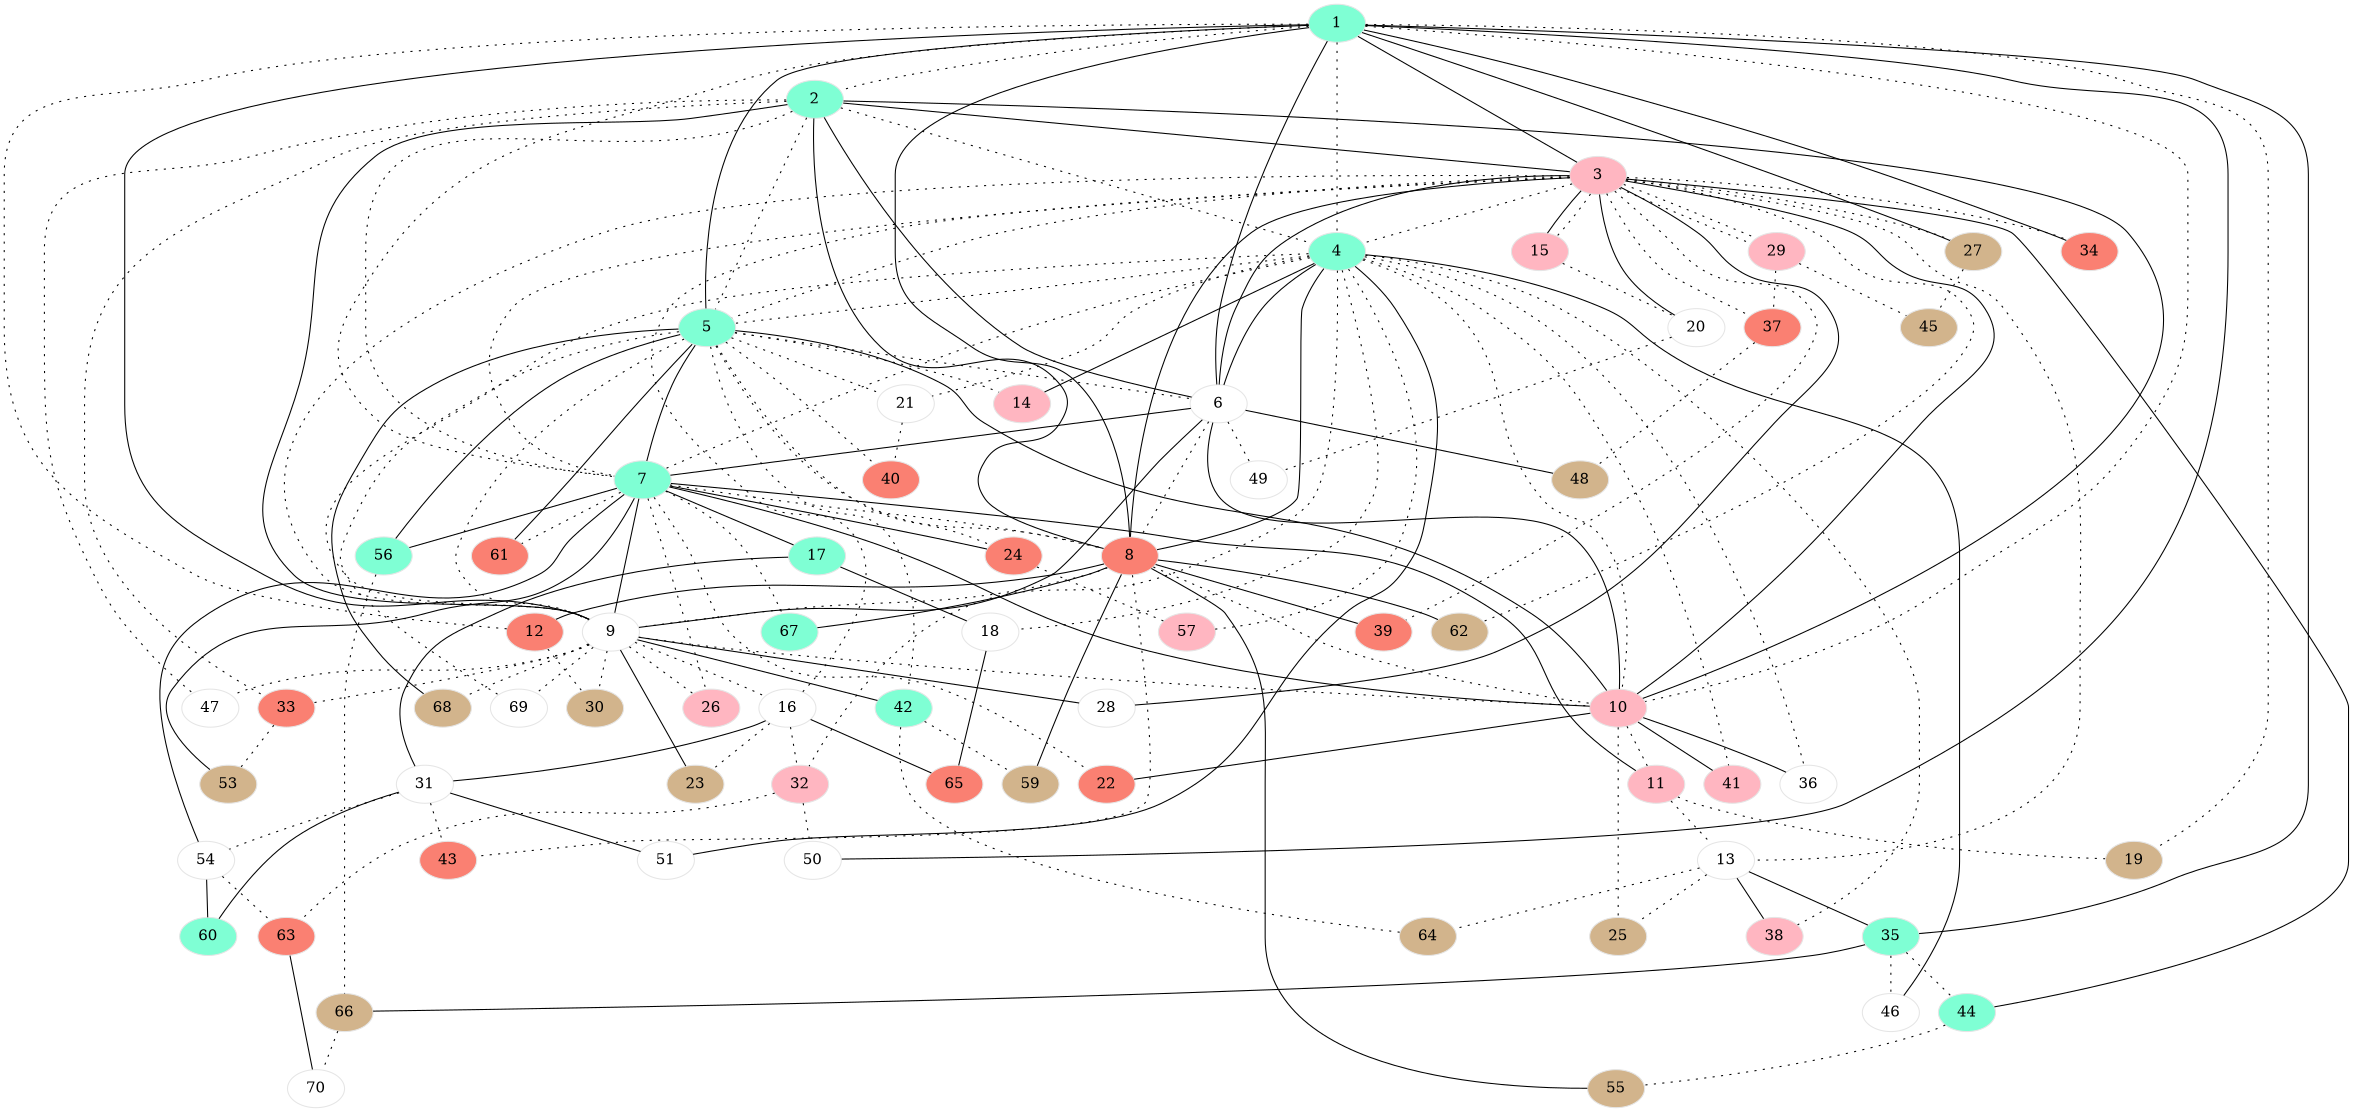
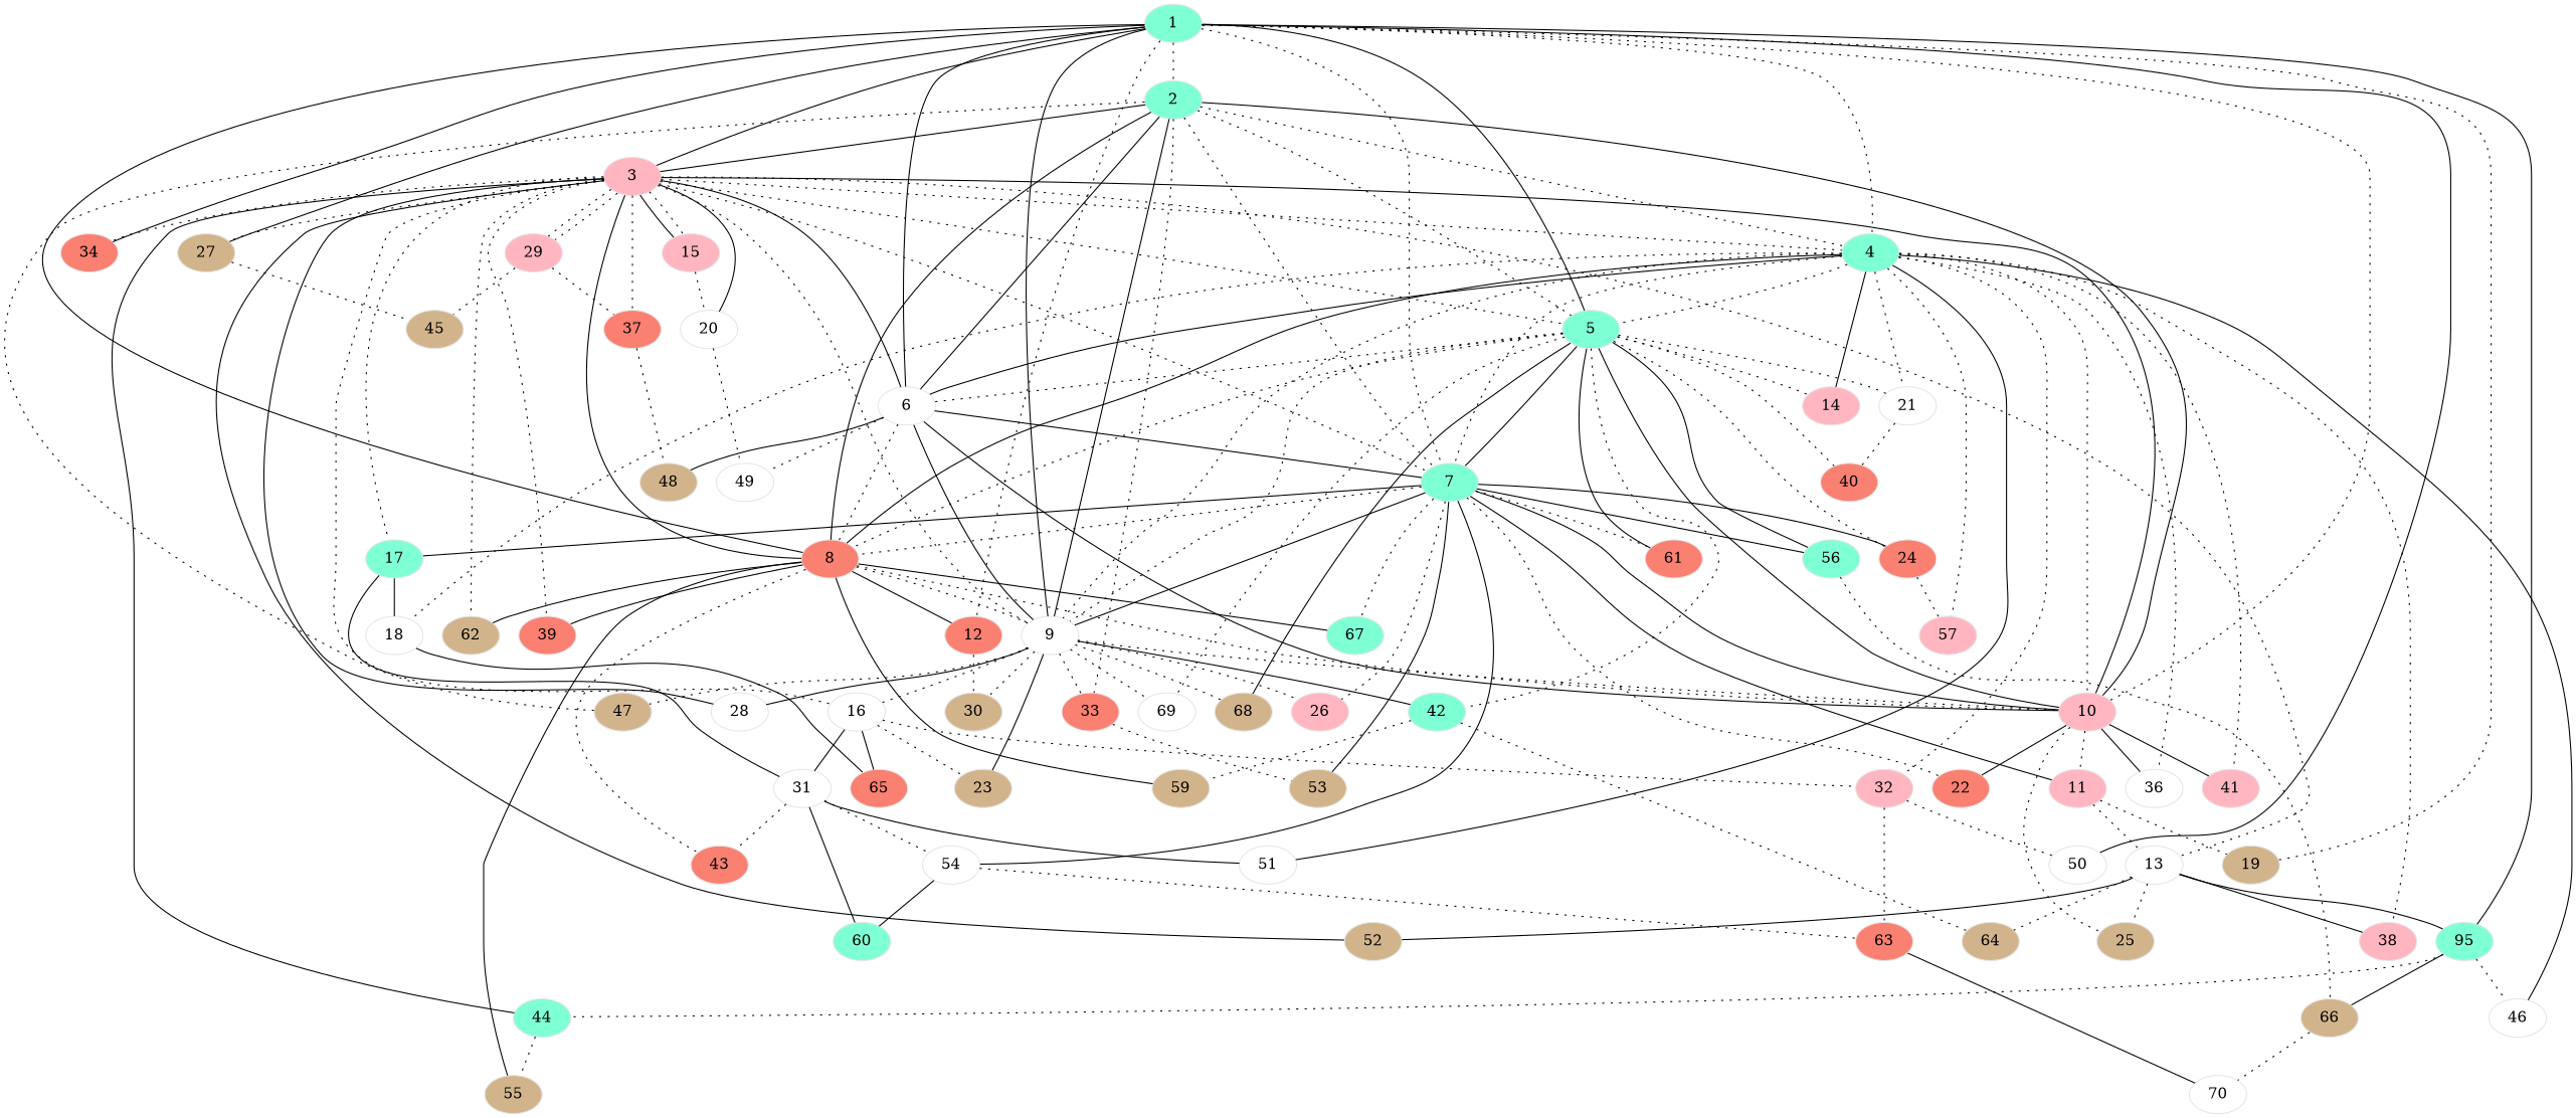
  graph {
    node [color=gray90 fillcolor=white style=filled]
    edge [style=dotted]
    1 [fillcolor=aquamarine]
    2 [fillcolor=aquamarine]
    3 [fillcolor=lightpink]
    4 [fillcolor=aquamarine]
    5 [fillcolor=aquamarine]
    6
    7 [fillcolor=aquamarine]
    8 [fillcolor=salmon]
    9
    10 [fillcolor=lightpink]
    12 [fillcolor=salmon]
    19 [fillcolor=tan]
    27 [fillcolor=tan]
    34 [fillcolor=salmon]
-   35 [fillcolor=aquamarine]
+   35 [fillcolor=aquamarine label=95]
    50
    33 [fillcolor=salmon]
-   47
+   47 [fillcolor=tan]
    13
    15 [fillcolor=lightpink]
    16
    17 [fillcolor=aquamarine]
    20
    28
    29 [fillcolor=lightpink]
    37 [fillcolor=salmon]
    39 [fillcolor=salmon]
    44 [fillcolor=aquamarine]
+   52 [fillcolor=tan]
    62 [fillcolor=tan]
    14 [fillcolor=lightpink]
    18
    21
    32 [fillcolor=lightpink]
    36
    38 [fillcolor=lightpink]
    41 [fillcolor=lightpink]
    46
    51
    57 [fillcolor=lightpink]
    24 [fillcolor=salmon]
    40 [fillcolor=salmon]
    42 [fillcolor=aquamarine]
    56 [fillcolor=aquamarine]
    61 [fillcolor=salmon]
    68 [fillcolor=tan]
    69
    48 [fillcolor=tan]
    49
    11 [fillcolor=lightpink]
    22 [fillcolor=salmon]
    26 [fillcolor=lightpink]
    53 [fillcolor=tan]
    54
    67 [fillcolor=aquamarine]
    43 [fillcolor=salmon]
    55 [fillcolor=tan]
    59 [fillcolor=tan]
    23 [fillcolor=tan]
    30 [fillcolor=tan]
    25 [fillcolor=tan]
    45 [fillcolor=tan]
    66 [fillcolor=tan]
    64 [fillcolor=tan]
    31
    65 [fillcolor=salmon]
    63 [fillcolor=salmon]
    60 [fillcolor=aquamarine]
    70
    1 -- 2
    1 -- 3 [style=solid]
    1 -- 4
    1 -- 5 [style=solid]
    1 -- 6 [style=solid]
    1 -- 7
    1 -- 8 [style=solid]
    1 -- 9 [style=solid]
    1 -- 10
    1 -- 12
    1 -- 19
    1 -- 27 [style=solid]
    1 -- 34 [style=solid]
    1 -- 35 [style=solid]
    1 -- 50 [style=solid]
    2 -- 3 [style=solid]
    2 -- 4
    2 -- 5
    2 -- 6 [style=solid]
    2 -- 7
    2 -- 8 [style=solid]
    2 -- 9 [style=solid]
    2 -- 10 [style=solid]
    2 -- 33
    2 -- 47
    3 -- 4
    3 -- 5
    3 -- 6 [style=solid]
    3 -- 7
    3 -- 8 [style=solid]
    3 -- 9
    3 -- 10 [style=solid]
    3 -- 27
    3 -- 34
    3 -- 13
    3 -- 15 [style=solid]
    3 -- 15
    3 -- 16
+   3 -- 17
    3 -- 20 [style=solid]
    3 -- 28 [style=solid]
    3 -- 29
    3 -- 29
    3 -- 37
    3 -- 39
    3 -- 44 [style=solid]
+   3 -- 52 [style=solid]
    3 -- 62
    4 -- 5
    4 -- 6 [style=solid]
    4 -- 7
    4 -- 8 [style=solid]
    4 -- 9
    4 -- 10
    4 -- 14 [style=solid]
    4 -- 18
    4 -- 21
    4 -- 32
    4 -- 36
    4 -- 38
    4 -- 41
    4 -- 46 [style=solid]
    4 -- 51 [style=solid]
    4 -- 57
    5 -- 6
    5 -- 7 [style=solid]
    5 -- 8
    5 -- 9
    5 -- 10 [style=solid]
    5 -- 14
    5 -- 21
    5 -- 24
    5 -- 40
    5 -- 42
    5 -- 56 [style=solid]
    5 -- 61 [style=solid]
    5 -- 68 [style=solid]
    5 -- 69
    6 -- 7 [style=solid]
    6 -- 8
    6 -- 9 [style=solid]
    6 -- 10 [style=solid]
    6 -- 48 [style=solid]
    6 -- 49
    7 -- 8
    7 -- 9 [style=solid]
    7 -- 10 [style=solid]
    7 -- 17 [style=solid]
    7 -- 24 [style=solid]
    7 -- 56 [style=solid]
    7 -- 61
    7 -- 11 [style=solid]
    7 -- 22
    7 -- 26
    7 -- 53 [style=solid]
    7 -- 54 [style=solid]
    7 -- 67
    8 -- 9
    8 -- 10
    8 -- 12 [style=solid]
    8 -- 39 [style=solid]
    8 -- 62 [style=solid]
    8 -- 67 [style=solid]
    8 -- 43
    8 -- 55 [style=solid]
    8 -- 59 [style=solid]
    9 -- 10
    9 -- 33
    9 -- 47
    9 -- 16
    9 -- 28 [style=solid]
    9 -- 42 [style=solid]
    9 -- 68
    9 -- 69
    9 -- 26
    9 -- 23 [style=solid]
    9 -- 30
    10 -- 36 [style=solid]
    10 -- 41 [style=solid]
    10 -- 11
    10 -- 22 [style=solid]
    10 -- 25
    12 -- 30
    27 -- 45
    35 -- 44
    35 -- 46
    35 -- 66 [style=solid]
    33 -- 53
    13 -- 35 [style=solid]
+   13 -- 52 [style=solid]
    13 -- 38 [style=solid]
    13 -- 25
    13 -- 64
    15 -- 20
    16 -- 32
    16 -- 23
    16 -- 31 [style=solid]
    16 -- 65 [style=solid]
    17 -- 18 [style=solid]
    17 -- 31 [style=solid]
    20 -- 49
    29 -- 37
    29 -- 45
    37 -- 48
    44 -- 55
    18 -- 65 [style=solid]
    21 -- 40
    32 -- 50
    32 -- 63
    24 -- 57
    42 -- 59
    42 -- 64
    56 -- 66
    11 -- 19
    11 -- 13
    54 -- 63
    54 -- 60 [style=solid]
    66 -- 70
    31 -- 51 [style=solid]
    31 -- 54
    31 -- 43
    31 -- 60 [style=solid]
    63 -- 70 [style=solid]
  }
